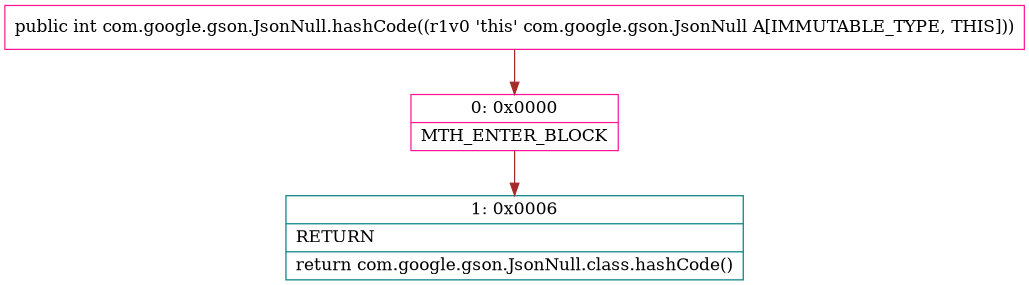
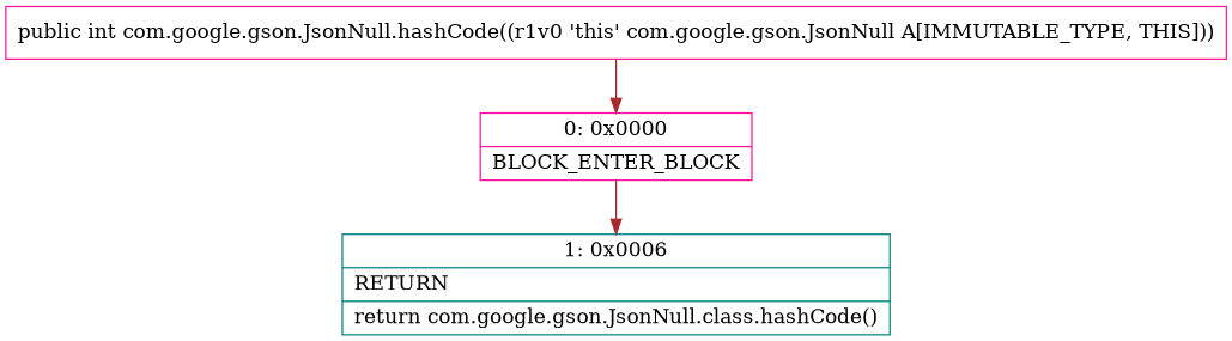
  digraph {
    node [shape=record color=deeppink]
    edge [color=brown]
-   n1 [label="{0\:\ 0x0000|MTH_ENTER_BLOCK\l}"]
+   n1 [label="{0\:\ 0x0000|BLOCK_ENTER_BLOCK\l}"]
    n2 [label="{1\:\ 0x0006|RETURN\l|return com.google.gson.JsonNull.class.hashCode()\l}" color=teal]
    n3 [label="{public int com.google.gson.JsonNull.hashCode((r1v0 'this' com.google.gson.JsonNull A[IMMUTABLE_TYPE, THIS])) }"]
    n1 -> n2
    n3 -> n1
  }
